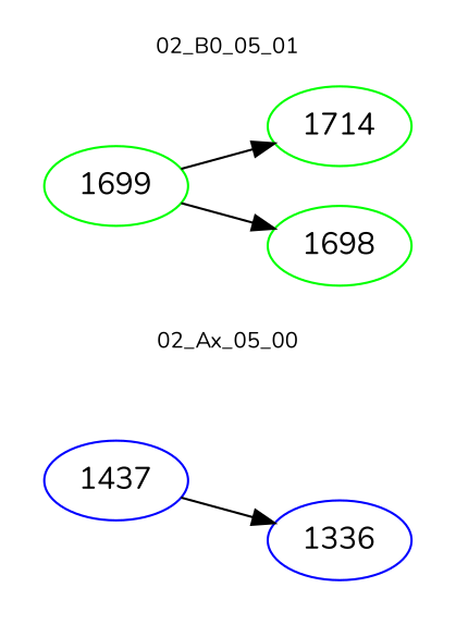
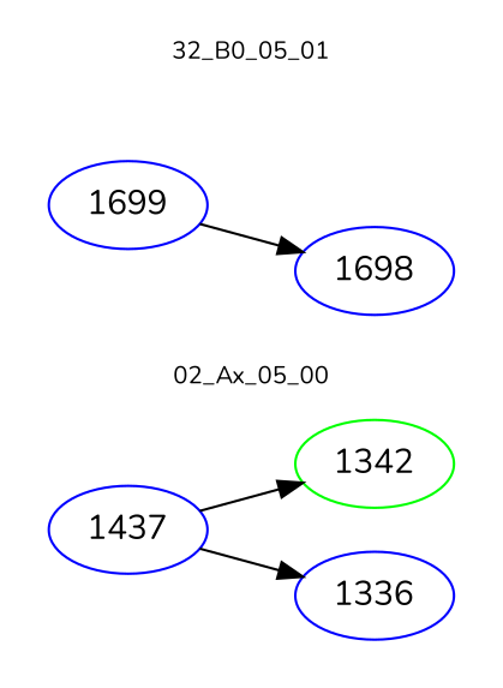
  digraph {
    fontname=Nunito
    rankdir=LR
    node [color=blue fontname=Nunito]
    edge [color=black fontname=Nunito]
    n1 [label=1437]
    n2 [label=1336]
-   n4 [color=green label=1699]
-   n5 [color=green label=1698]
-   n6 [color=green label=1714]
+   n3 [color=green label=1342]
+   n4 [label=1699]
+   n5 [label=1698]
    subgraph cluster_1 {
      color=white
      fontsize=10
      label="02_Ax_05_00"
      n1
      n2
+     n3
    }
    subgraph cluster_2 {
      color=white
      fontsize=10
-     label="02_B0_05_01"
+     label="32_B0_05_01"
      n4
      n5
-     n6
    }
    n1 -> n2
+   n1 -> n3
    n4 -> n5
-   n4 -> n6
  }
